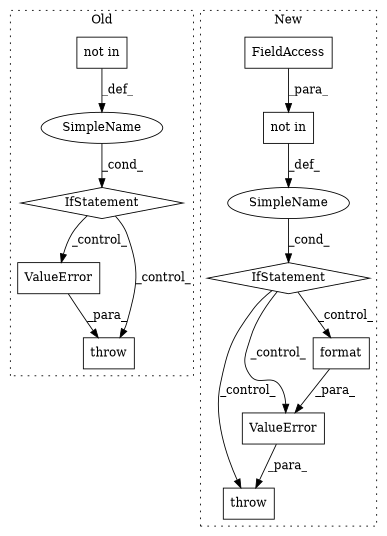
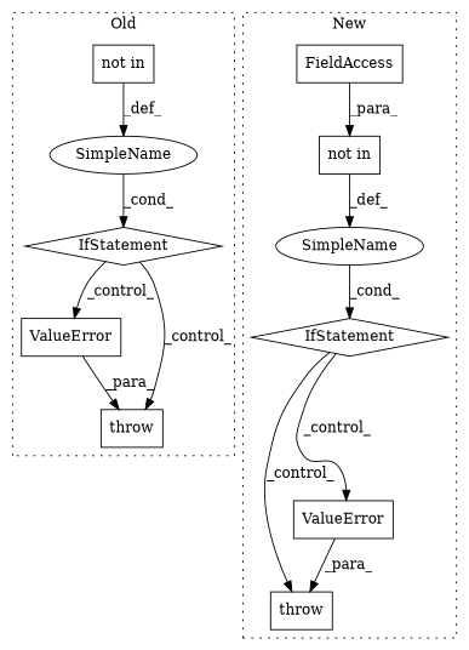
  digraph {
    node [a=32 shape=box]
    n1 [l="11,1" label=ValueError s="1175,1307"]
    n2 [a=53 l=6 label=throw s=1169]
    n3 [a=42 label=SimpleName shape=ellipse]
    n4 [a=108 l=75 label="not in" s=1084]
    n5 [a=25 l="8,2" label=IfStatement s="1076,1159" shape=diamond]
    n6 [a=108 l=42 label="not in" s=1167]
    n7 [a=53 l=6 label=throw s=1219]
    n8 [l="11,1" label=ValueError s="1225,1325"]
    n9 [a=42 label=SimpleName shape=ellipse]
-   n10 [l="7,1" label=format s="1282,1324"]
    n11 [a=25 l="8,2" label=IfStatement s="1159,1209" shape=diamond]
    n12 [a=22 l=10 label=FieldAccess s=1167]
    subgraph cluster_1 {
      label=Old
      style=dotted
      n1
      n2
      n3
      n4
      n5
    }
    subgraph cluster_2 {
      label=New
      style=dotted
      n6
      n7
      n8
      n9
-     n10
      n11
      n12
    }
    n1 -> n2 [label=_para_]
    n3 -> n5 [label=_cond_]
    n4 -> n3 [label=_def_]
    n5 -> n1 [label=_control_]
    n5 -> n2 [label=_control_]
    n6 -> n9 [label=_def_]
    n8 -> n7 [label=_para_]
    n9 -> n11 [label=_cond_]
-   n10 -> n8 [label=_para_]
    n11 -> n7 [label=_control_]
    n11 -> n8 [label=_control_]
-   n11 -> n10 [label=_control_]
    n12 -> n6 [label=_para_]
  }
